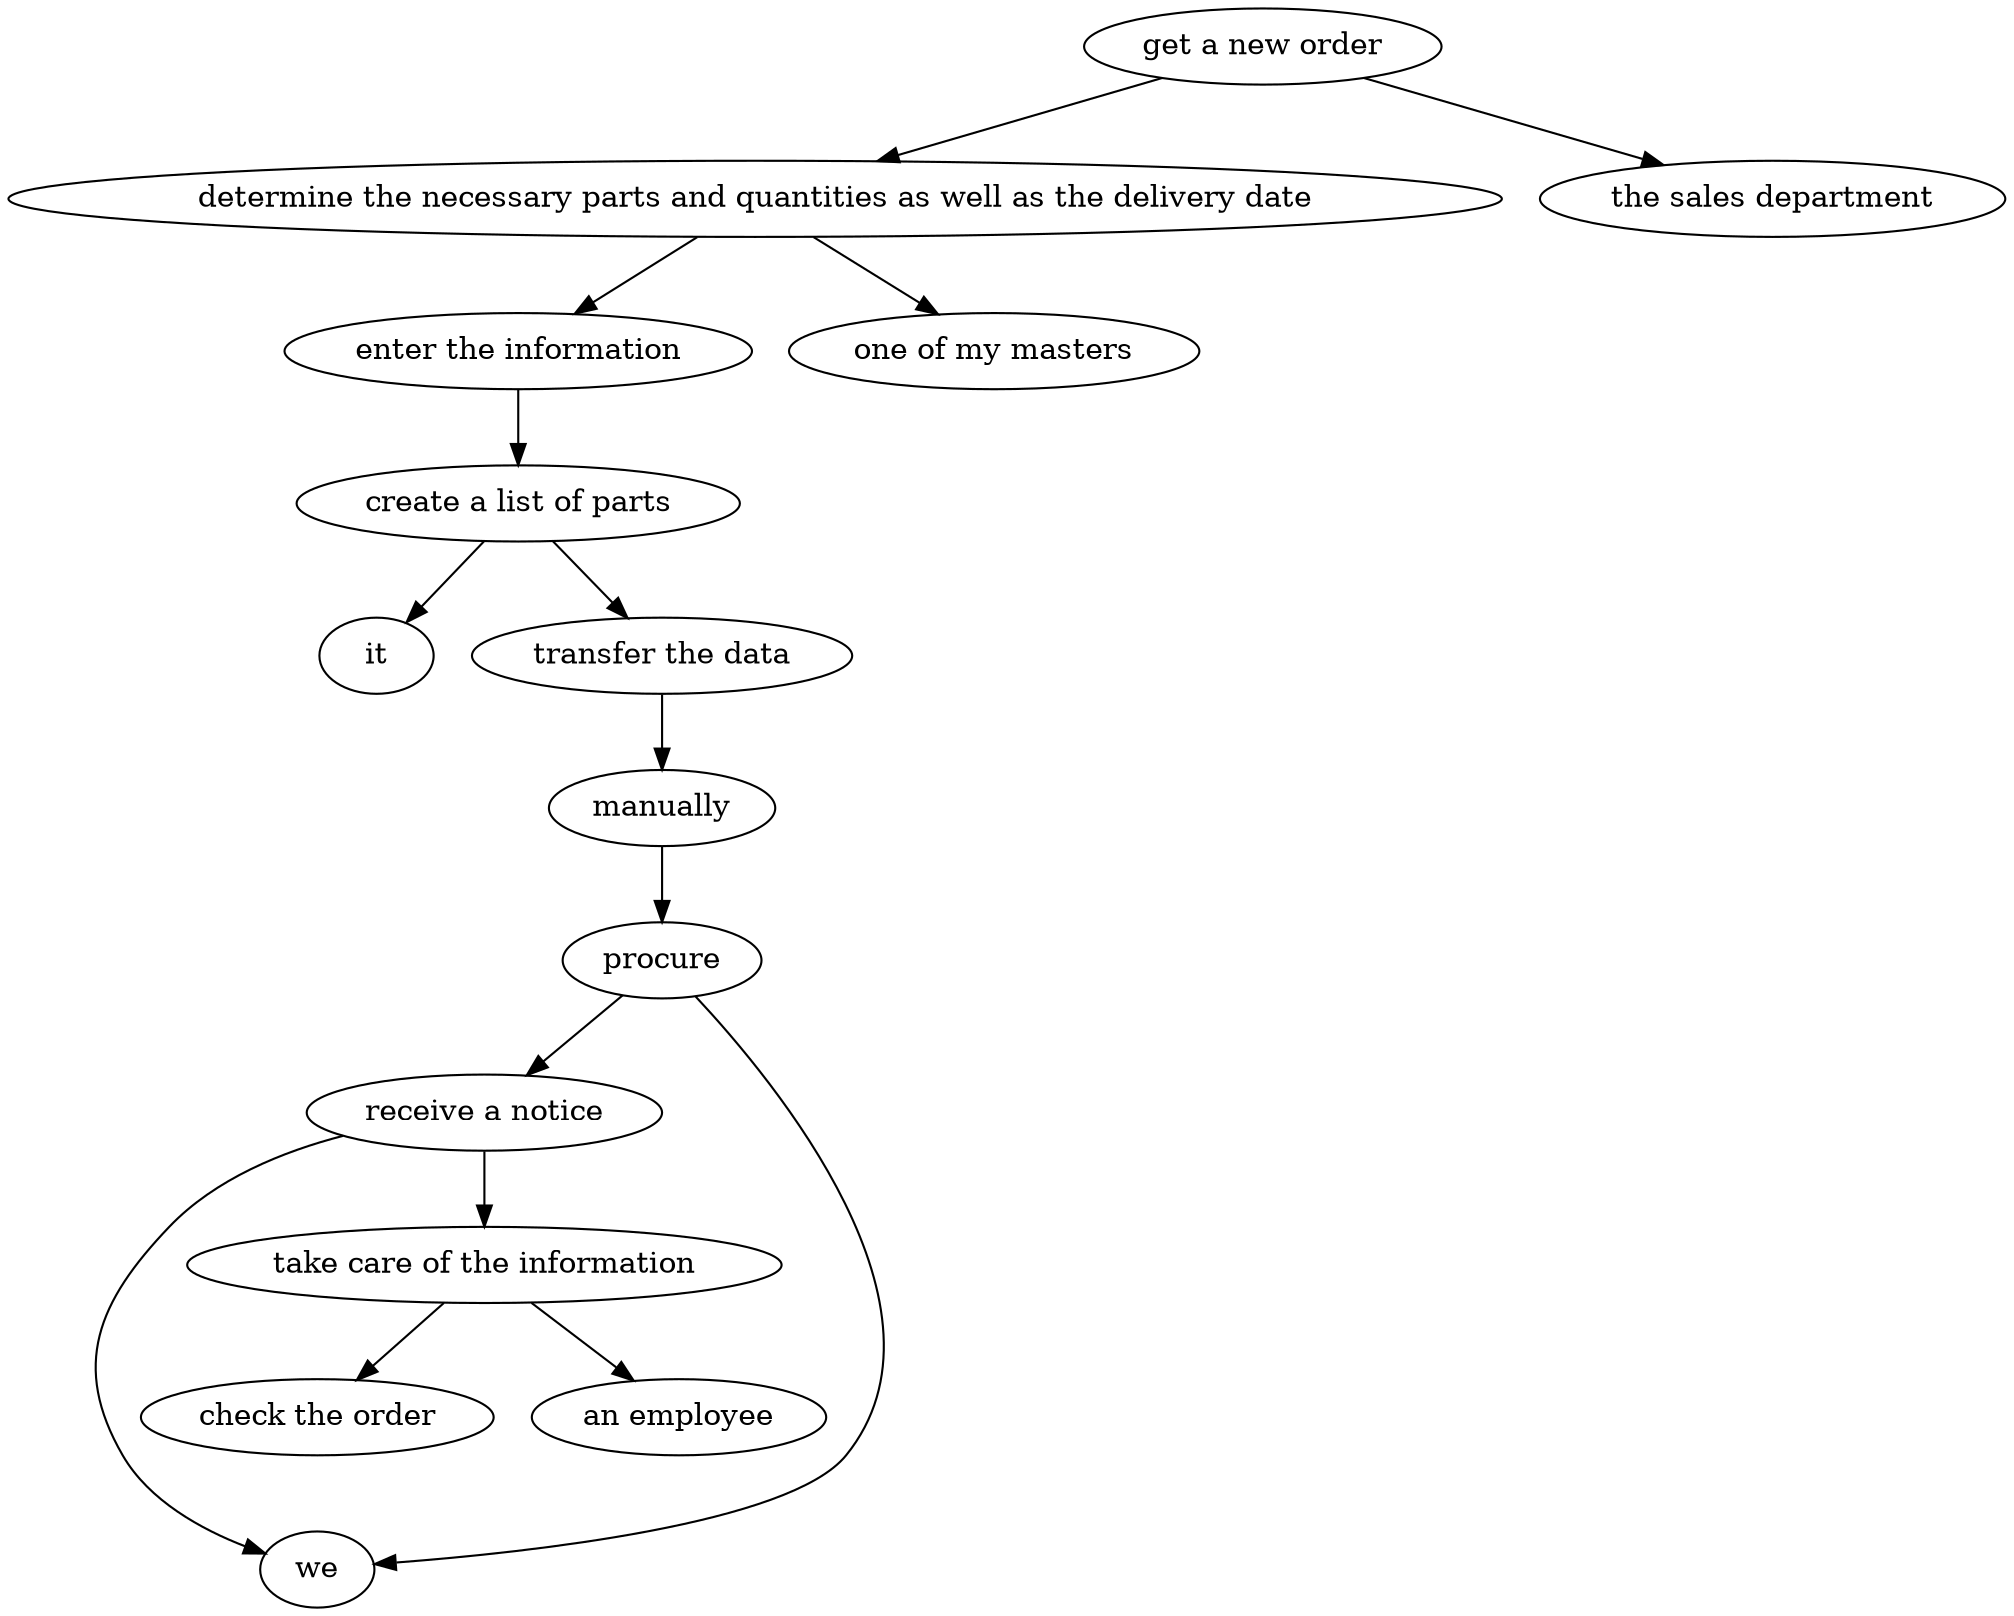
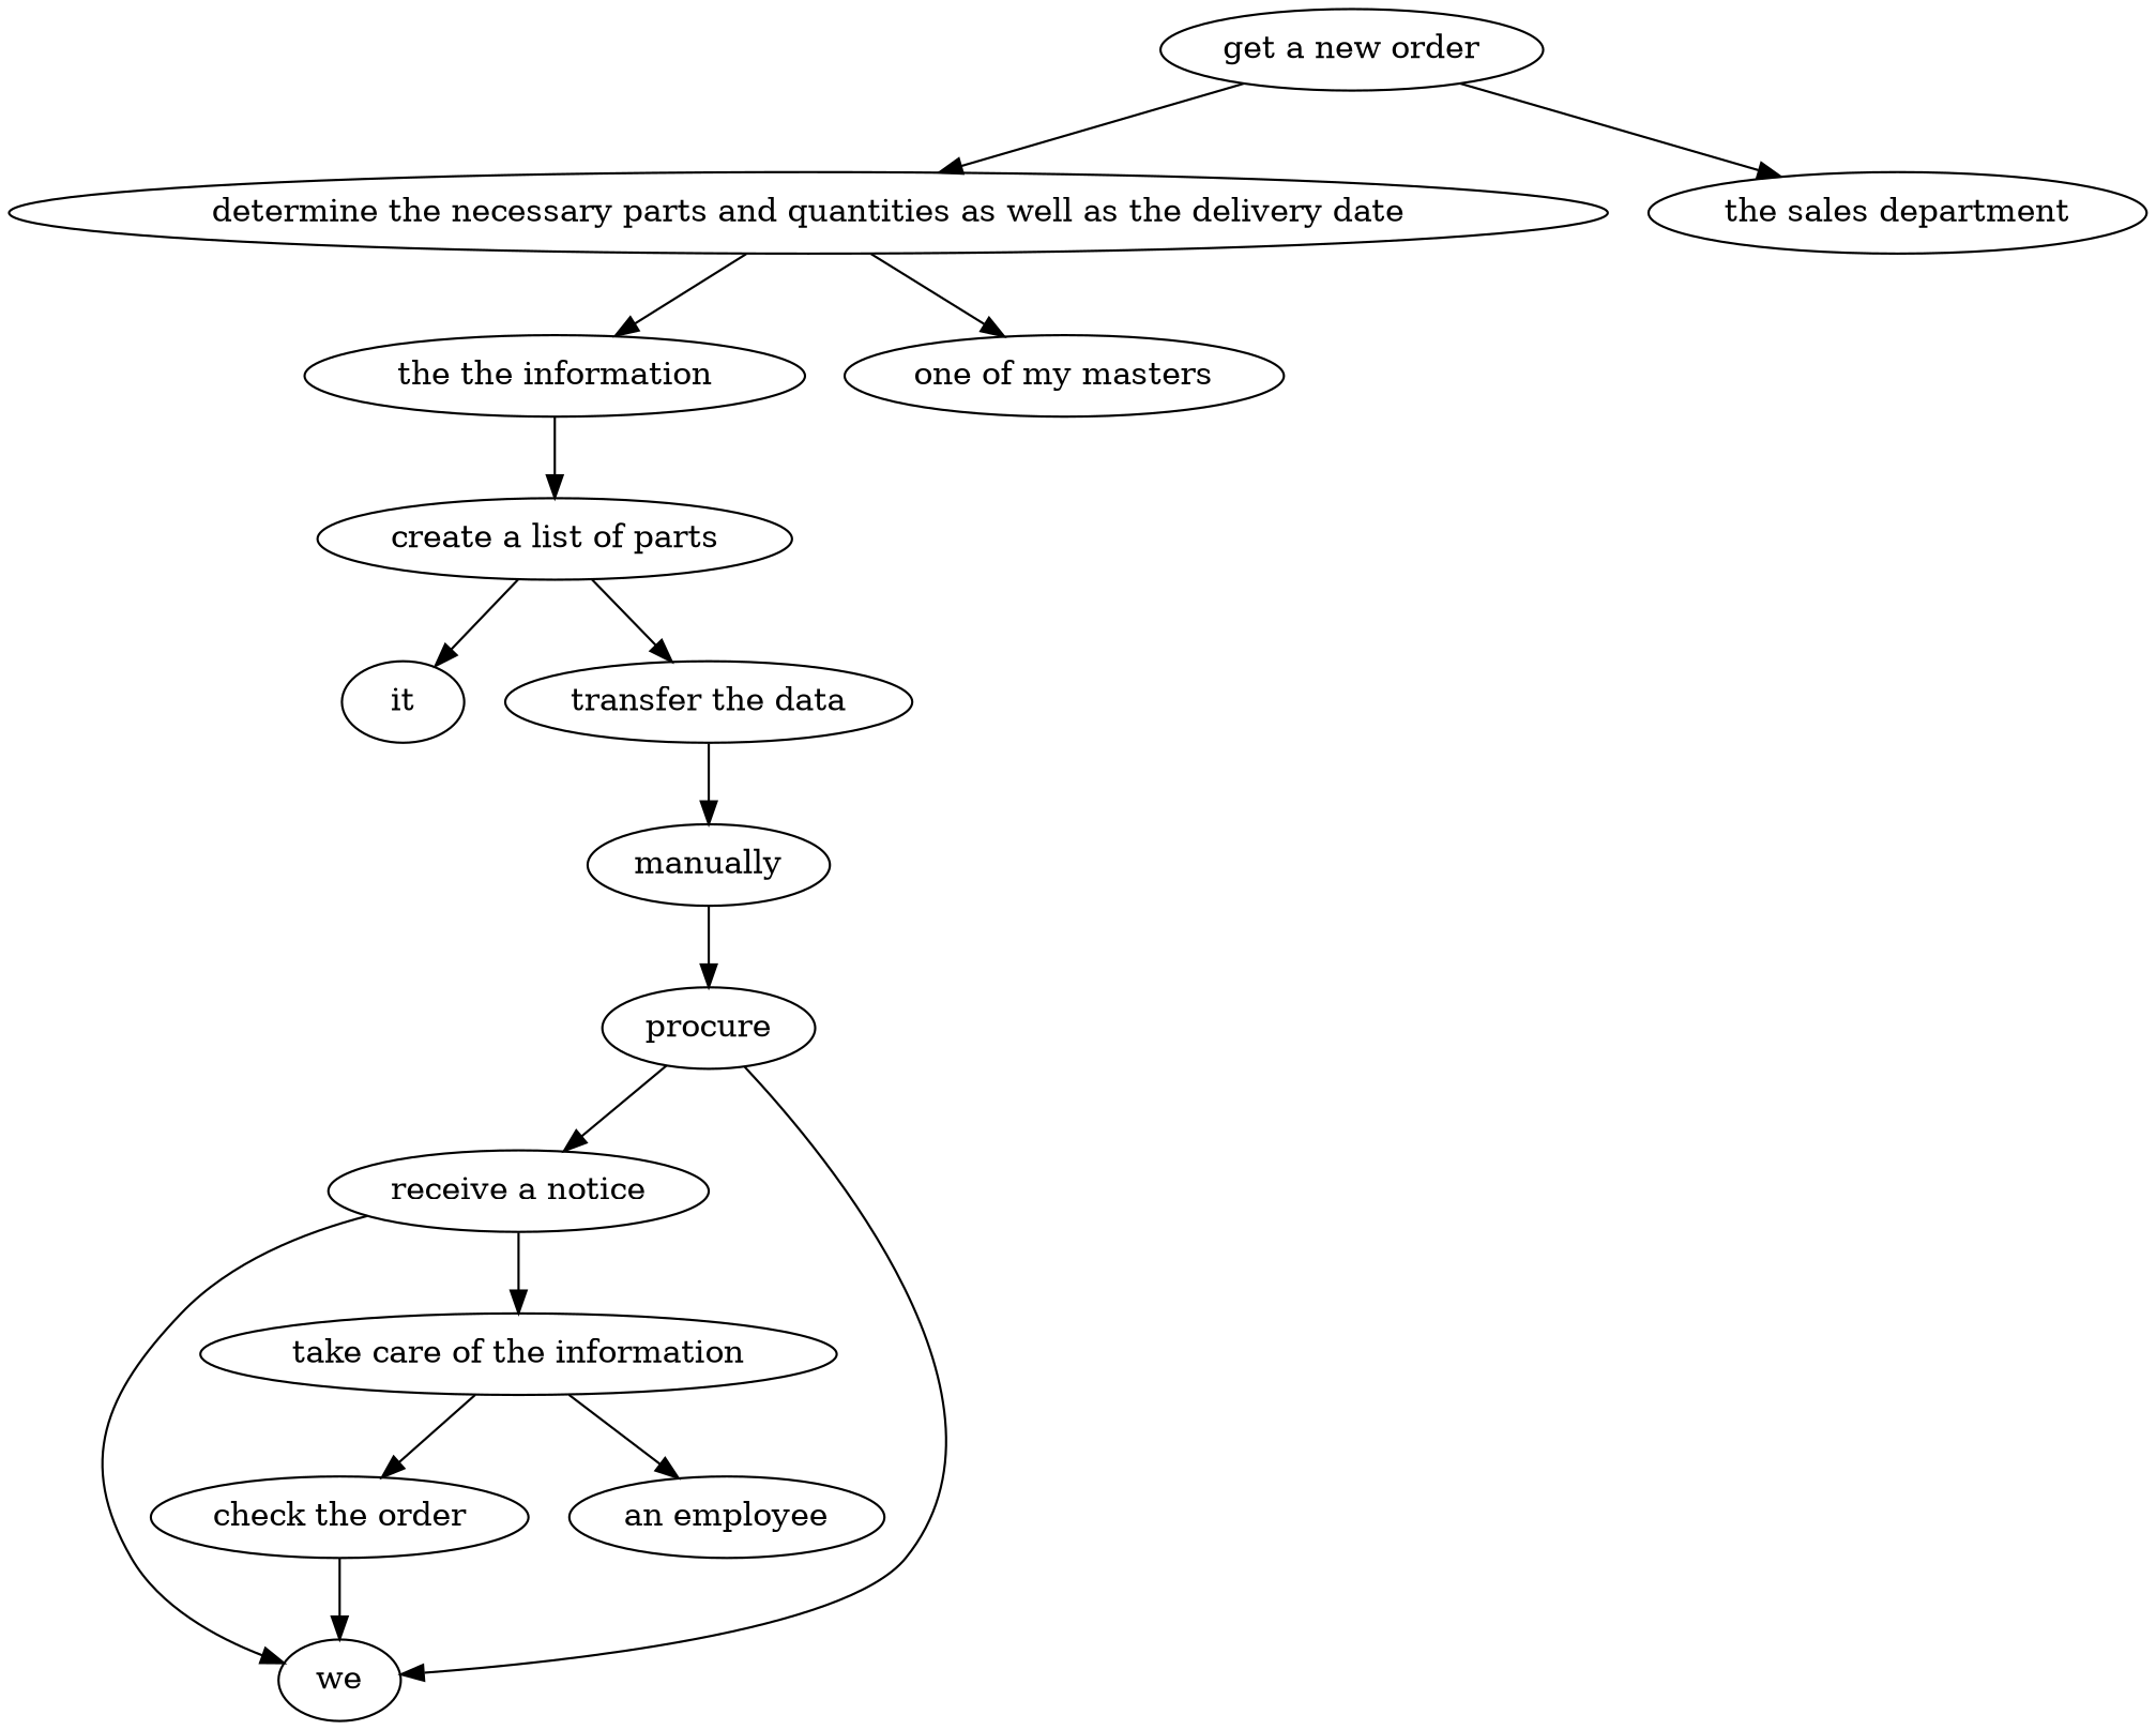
  strict digraph {
    edge [attrs="{'type': 'flow', 'label': 'flow'}"]
    "get a new order" [attrs="{'type': 'Activity', 'label': 'get a new order'}"]
    "determine the necessary parts and quantities as well as the delivery date" [attrs="{'type': 'Activity', 'label': 'determine the necessary parts and quantities as well as the delivery date'}"]
    "the sales department" [attrs="{'type': 'Actor', 'label': 'the sales department'}"]
-   "enter the information" [attrs="{'type': 'Activity', 'label': 'enter the information'}"]
+   "enter the information" [attrs="{'type': 'Activity', 'label': 'enter the information'}" label="the the information"]
    "one of my masters" [attrs="{'type': 'Actor', 'label': 'one of my masters'}"]
    "create a list of parts" [attrs="{'type': 'Activity', 'label': 'create a list of parts'}"]
    it [attrs="{'type': 'Actor', 'label': 'it'}"]
    "transfer the data" [attrs="{'type': 'Activity', 'label': 'transfer the data'}"]
    manually [attrs="{'type': 'Actor', 'label': 'manually'}"]
    procure [attrs="{'type': 'Activity', 'label': 'procure'}"]
    "receive a notice" [attrs="{'type': 'Activity', 'label': 'receive a notice'}"]
    we [attrs="{'type': 'Actor', 'label': 'we'}"]
    n13 [attrs="{'type': 'Activity', 'label': 'take care of the implementation'}" label="take care of the information"]
    "check the order" [attrs="{'type': 'Activity', 'label': 'check the order'}"]
    "an employee" [attrs="{'type': 'Actor', 'label': 'an employee'}"]
    "get a new order" -> "determine the necessary parts and quantities as well as the delivery date"
    "get a new order" -> "the sales department" [attrs="{'type': 'actor performer', 'label': 'actor performer'}"]
    "determine the necessary parts and quantities as well as the delivery date" -> "enter the information"
    "determine the necessary parts and quantities as well as the delivery date" -> "one of my masters" [attrs="{'type': 'actor performer', 'label': 'actor performer'}"]
    "enter the information" -> "create a list of parts"
    "create a list of parts" -> it [attrs="{'type': 'actor performer', 'label': 'actor performer'}"]
    "create a list of parts" -> "transfer the data"
    "transfer the data" -> manually [attrs="{'type': 'actor performer', 'label': 'actor performer'}"]
    manually -> procure
    procure -> "receive a notice"
    procure -> we [attrs="{'type': 'actor performer', 'label': 'actor performer'}"]
    "receive a notice" -> we [attrs="{'type': 'actor performer', 'label': 'actor performer'}"]
    "receive a notice" -> n13
    n13 -> "check the order"
    n13 -> "an employee" [attrs="{'type': 'actor performer', 'label': 'actor performer'}"]
+   "check the order" -> we [attrs="{'type': 'actor performer', 'label': 'actor performer'}"]
  }
